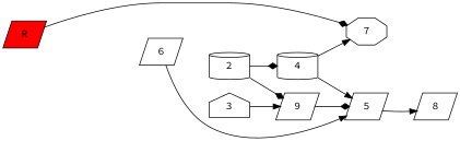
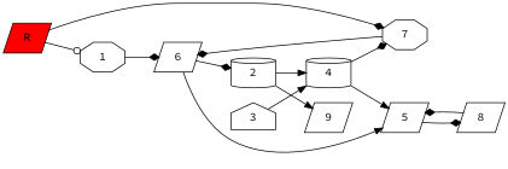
  digraph {
    fontname="Source Code Pro"
    rankdir=LR
    node [fontname="Source Code Pro" shape=parallelogram]
    edge [arrowhead=normal fontname="Source Code Pro"]
+   1 [shape=octagon]
    6
    2 [shape=cylinder]
    5
    4 [shape=cylinder]
    9
    7 [shape=octagon]
    3 [shape=house]
    8
    R [fillcolor="#ff0000" style=filled]
+   1 -> 6 [arrowhead=diamond]
+   6 -> 2 [arrowhead=diamond]
    6 -> 5
-   2 -> 4 [arrowhead=diamond]
-   2 -> 9 [arrowhead=diamond]
-   5 -> 8
+   2 -> 4
+   2 -> 9
+   5 -> 8 [arrowhead=diamond]
    4 -> 5
-   4 -> 7
-   3 -> 9
-   9 -> 5 [arrowhead=diamond]
+   4 -> 7 [arrowhead=diamond]
+   7 -> 6 [arrowhead=diamond]
+   3 -> 4
+   8 -> 5 [arrowhead=diamond]
+   R -> 1 [arrowhead=odot]
    R -> 7 [arrowhead=diamond]
  }
